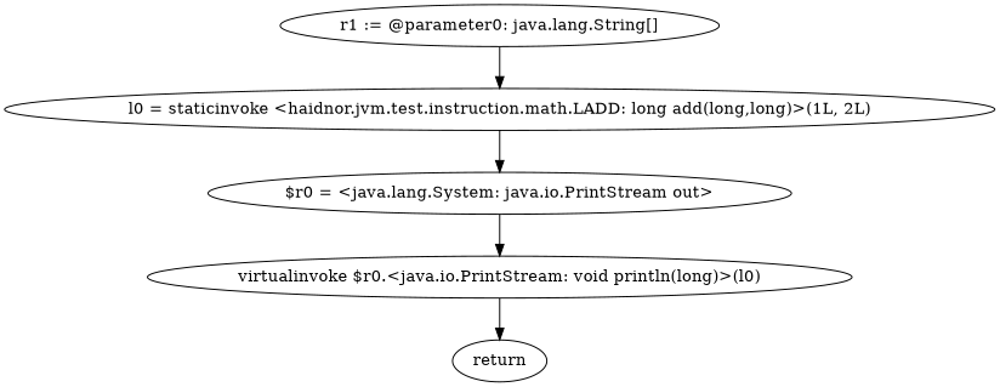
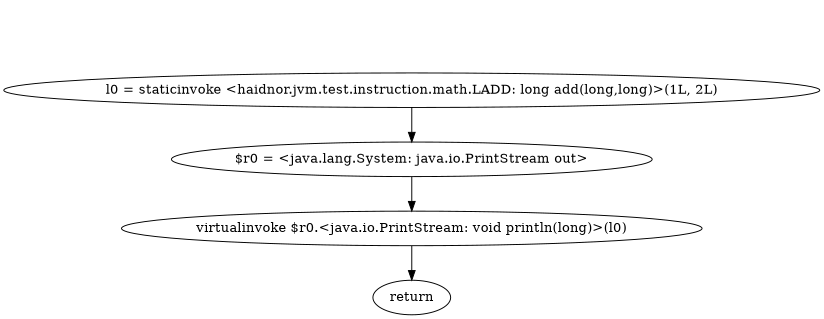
  digraph {
-   "r1 := @parameter0: java.lang.String[]"
    "l0 = staticinvoke <haidnor.jvm.test.instruction.math.LADD: long add(long,long)>(1L, 2L)"
    "$r0 = <java.lang.System: java.io.PrintStream out>"
    "virtualinvoke $r0.<java.io.PrintStream: void println(long)>(l0)"
    return
-   "r1 := @parameter0: java.lang.String[]" -> "l0 = staticinvoke <haidnor.jvm.test.instruction.math.LADD: long add(long,long)>(1L, 2L)"
    "l0 = staticinvoke <haidnor.jvm.test.instruction.math.LADD: long add(long,long)>(1L, 2L)" -> "$r0 = <java.lang.System: java.io.PrintStream out>"
    "$r0 = <java.lang.System: java.io.PrintStream out>" -> "virtualinvoke $r0.<java.io.PrintStream: void println(long)>(l0)"
    "virtualinvoke $r0.<java.io.PrintStream: void println(long)>(l0)" -> return
  }
